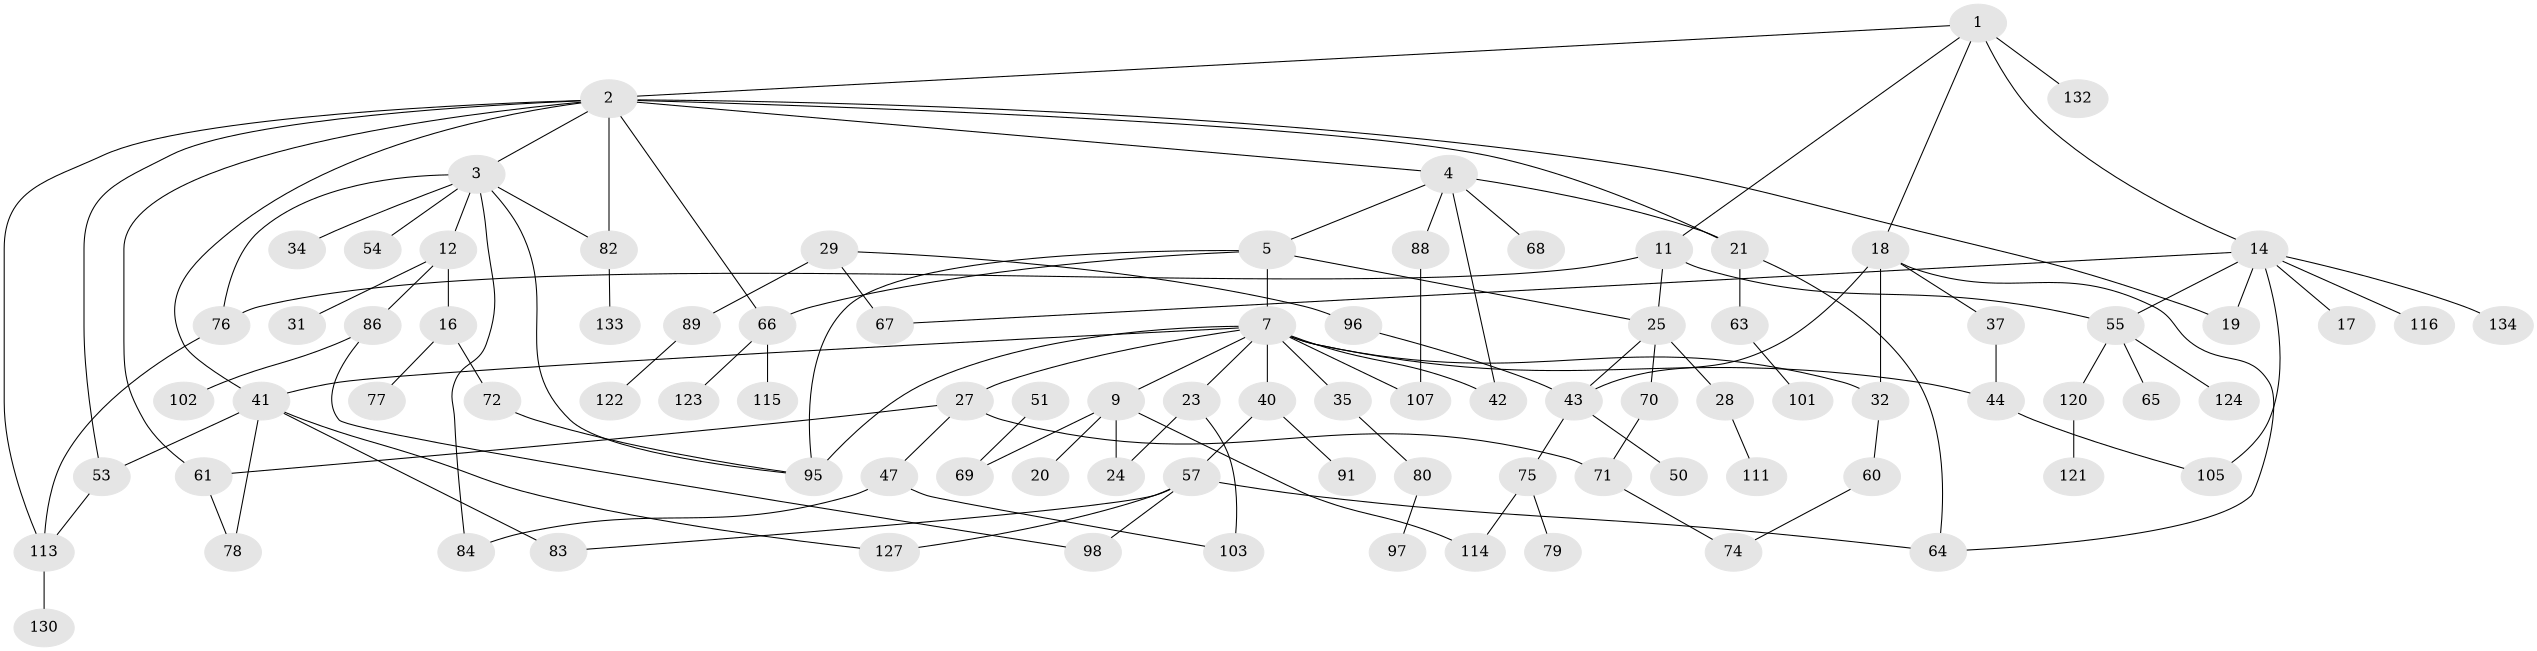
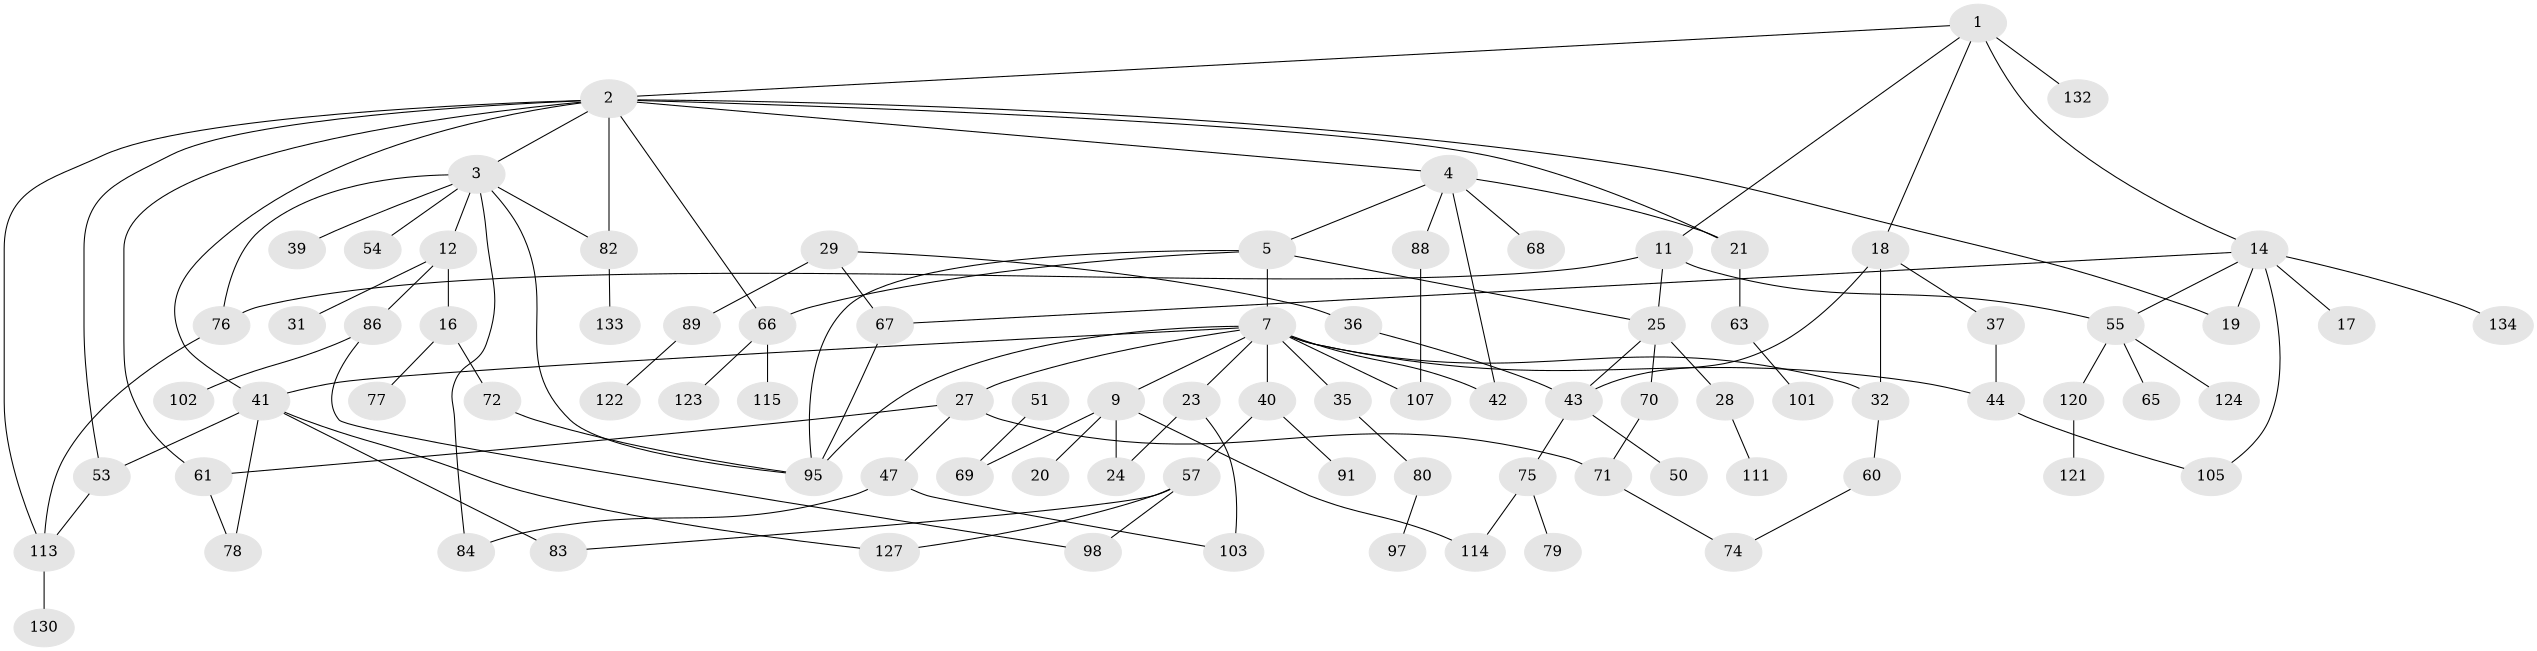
  graph {
    node [color=gray90 style=filled]
    1 [super="+6"]
    2 [super="+10"]
    11 [super="+96"]
    14 [super="+33"]
    18 [super="+26"]
    132
    3 [super="+13"]
    4 [super="+15"]
    19
    21 [super="+38"]
    41 [super="+99"]
    53 [super="+135"]
    61 [super="+118"]
    66
    82
    113 [super="+126"]
    76
    25 [super="+49"]
    55 [super="+56"]
    17
    67 [super="+125"]
    105 [super="+128"]
-   116
    134
    32
    37 [super="+59"]
    43 [super="+45"]
-   64 [super="+94"]
    12 [super="+81"]
-   34 [super="+39"]
+   34 [super="+39" label=39]
    54 [super="+106"]
    84
    95
    5
    42
    68
    88
    63
    78 [super="+93"]
    83 [super="+92"]
    127
    115
    123
    133
    130
    16 [super="+48"]
    31
    86 [super="+87"]
    7 [super="+8"]
    107
    9 [super="+58"]
    23 [super="+46"]
    27 [super="+73"]
    35
    40
    44 [super="+100"]
    28 [super="+110"]
    70 [super="+85"]
    20
    24 [super="+104"]
    69 [super="+109"]
    114 [super="+136"]
    103 [super="+108"]
    47 [super="+131"]
    71 [super="+90"]
    60
    80
    57 [super="+137"]
    91 [super="+117"]
    51 [super="+52"]
    65
    120
    124
    72
    77
    98
    102
    50
    75
    29 [super="+62"]
-   36 [label=96]
+   36
    89 [super="+112"]
    101 [super="+119"]
    97 [super="+129"]
    111
    74
    122
    79
    121
    1 -- 2
    1 -- 11
    1 -- 14
    1 -- 18
    1 -- 132
    2 -- 3
    2 -- 4
    2 -- 19
    2 -- 21
    2 -- 41
    2 -- 53
    2 -- 61
    2 -- 66
    2 -- 82
    2 -- 113
    11 -- 76
    11 -- 25
    11 -- 55
    14 -- 19
    14 -- 55
    14 -- 17
    14 -- 67
    14 -- 105
-   14 -- 116
    14 -- 134
    18 -- 32
    18 -- 37
    18 -- 43
-   18 -- 64
    3 -- 82
    3 -- 76
    3 -- 12
    3 -- 34
    3 -- 54
    3 -- 84
    3 -- 95
    4 -- 21
    4 -- 5
    4 -- 42
    4 -- 68
    4 -- 88
-   21 -- 64
    21 -- 63
    41 -- 53
    41 -- 78
    41 -- 83
    41 -- 127
    53 -- 113
    61 -- 78
    66 -- 115
    66 -- 123
    82 -- 133
    113 -- 130
    76 -- 113
    25 -- 43
    25 -- 28 [weight=2]
    25 -- 70
    55 -- 65
    55 -- 120
    55 -- 124
+   67 -- 95
    32 -- 60
    37 -- 44
    43 -- 50
    43 -- 75
    12 -- 16
    12 -- 31
    12 -- 86
    5 -- 66
    5 -- 25
    5 -- 95
    5 -- 7
    88 -- 107
    63 -- 101
    16 -- 72
    16 -- 77
    86 -- 98
    86 -- 102
    7 -- 41
    7 -- 32
    7 -- 95
    7 -- 42
    7 -- 107
    7 -- 9
    7 -- 23
    7 -- 27
    7 -- 35
    7 -- 40
    7 -- 44
    9 -- 20
    9 -- 24
    9 -- 69
    9 -- 114
    23 -- 24
    23 -- 103
    27 -- 61
    27 -- 47
    27 -- 71
    35 -- 80
    40 -- 57
    40 -- 91
    44 -- 105
    28 -- 111
    70 -- 71
    47 -- 84
    47 -- 103
    71 -- 74
    60 -- 74
    80 -- 97
-   57 -- 64
    57 -- 83
    57 -- 127
    57 -- 98
    51 -- 69
    120 -- 121
    72 -- 95
    75 -- 114
    75 -- 79
    29 -- 67
    29 -- 36
    29 -- 89 [weight=2]
    36 -- 43
    89 -- 122
  }
